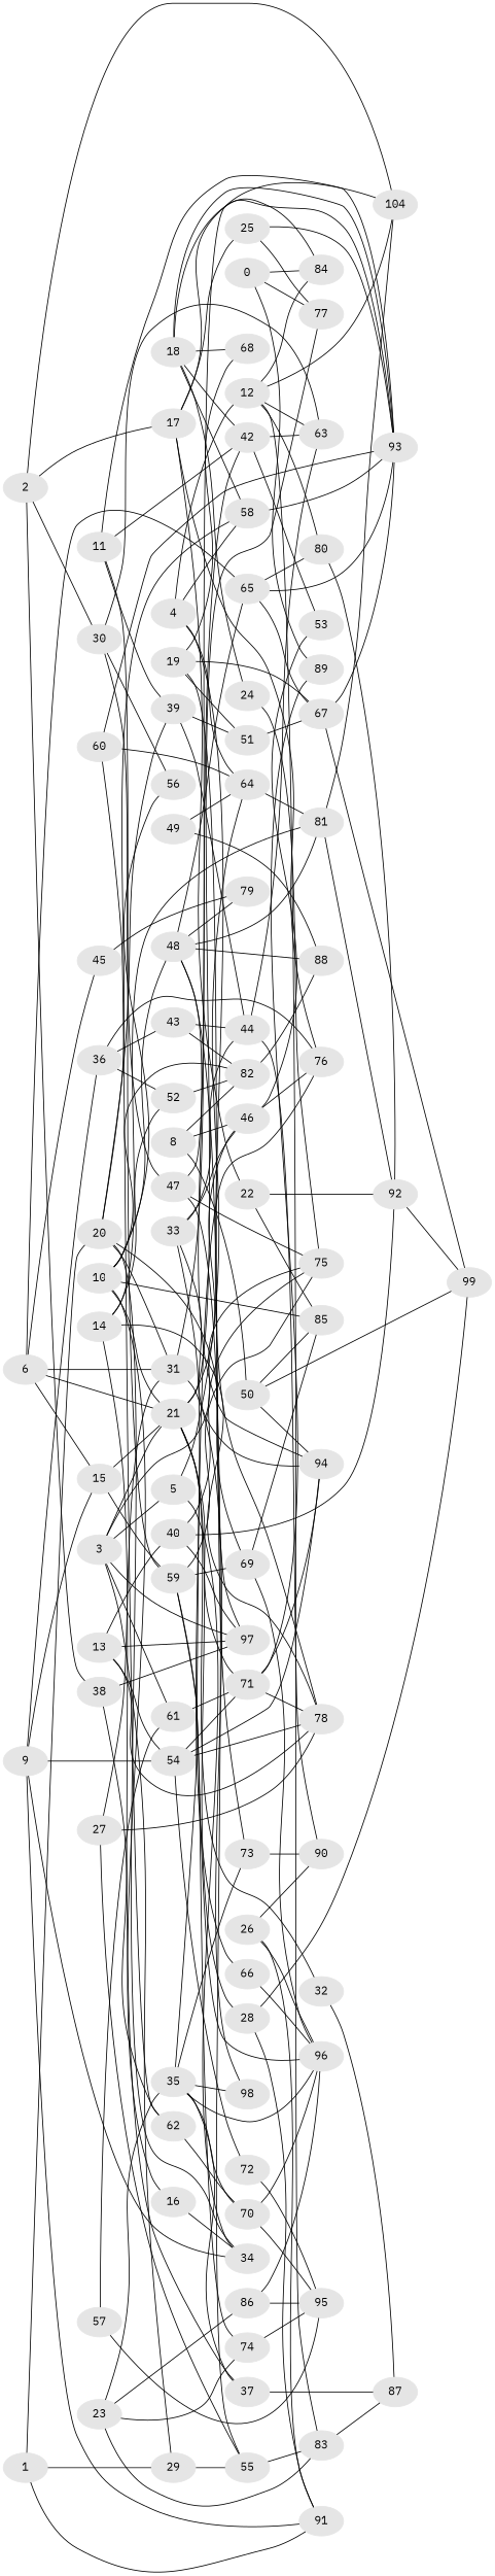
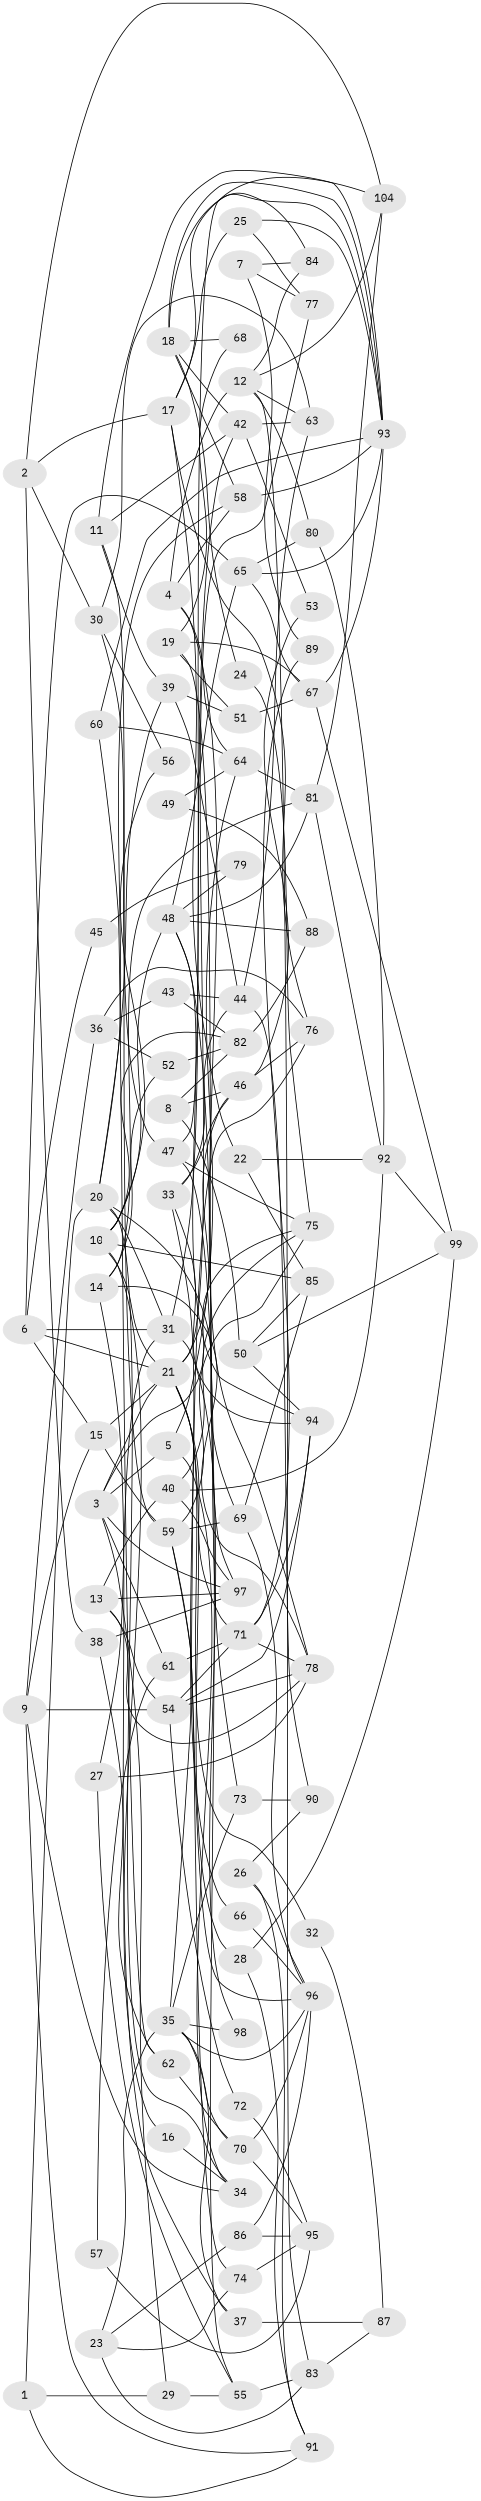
  graph {
    fontname="IBM Plex Mono"
    rankdir=LR
    node [color=gray90 fontname="IBM Plex Mono" style=filled]
    edge [fontname="IBM Plex Mono"]
    1
    20
    29
    91
    58
    34
    31
    39
    69
    55
    2
    17
    30
    38
    n15 [label=104]
    93
    22
    25
    76
    56
    63
    47
    97
    62
    3
    5
    21
    61
    75
    64
    77
    46
    28
    32
    71
    4
    12
    78
    84
    80
    83
    81
    6
    15
    45
    65
    59
    42
    98
    79
    67
-   7 [label=0]
+   7
    89
    8
    50
    82
    53
    85
    99
    94
    88
    9
    36
    54
    52
    43
    72
    10
    16
    48
    73
    11
    51
    44
    74
    96
    92
    87
    13
    40
    14
    37
    18
    24
    68
    19
    23
    35
    86
    70
    95
    26
    90
    27
    33
    66
    49
    57
    60
    1 -- 20
    1 -- 29
    1 -- 91
    20 -- 58
    20 -- 34
    20 -- 31
    20 -- 39
    20 -- 69
    29 -- 55
    58 -- 93
    31 -- 42
    31 -- 98
    39 -- 51
    39 -- 44
    69 -- 85
    69 -- 96
    55 -- 83
    2 -- 17
    2 -- 30
    2 -- 38
    2 -- n15
    17 -- 93
    17 -- 22
    17 -- 25
    17 -- 76
    30 -- 56
    30 -- 63
    30 -- 47
    38 -- 97
    38 -- 62
    22 -- 85
    22 -- 92
    25 -- 93
    25 -- 77
    47 -- 55
    47 -- n15
    47 -- 75
    62 -- 70
    3 -- 29
    3 -- 97
    3 -- 5
    3 -- 21
    3 -- 61
    3 -- 75
    5 -- 34
    5 -- 64
    21 -- 77
    21 -- 46
    21 -- 28
    21 -- 32
    21 -- 71
    61 -- 71
    64 -- 81
    46 -- 76
    46 -- 53
    28 -- 91
    28 -- 99
    32 -- 87
    71 -- 78
    71 -- 89
    71 -- 94
    4 -- 58
    4 -- 64
    4 -- 12
    4 -- 78
    12 -- n15
    12 -- 63
    12 -- 84
    12 -- 80
    12 -- 83
    80 -- 92
    83 -- 87
    81 -- n15
    81 -- 92
    6 -- 31
    6 -- 21
    6 -- 15
    6 -- 45
    6 -- 65
    15 -- 21
    15 -- 59
    45 -- 79
    65 -- 93
    65 -- 80
    65 -- 67
    59 -- 69
    59 -- 75
    59 -- 74
    59 -- 96
    42 -- 63
    42 -- 53
    67 -- 93
    67 -- 99
    7 -- 77
    7 -- 84
    7 -- 89
    8 -- 46
    8 -- 50
    8 -- 82
    50 -- 85
    50 -- 99
    50 -- 94
    82 -- 88
    9 -- 91
    9 -- 34
    9 -- 15
    9 -- 36
    9 -- 54
    36 -- 76
    36 -- 52
    36 -- 43
    54 -- 71
    54 -- 78
    54 -- 94
    54 -- 72
    52 -- 82
    43 -- 82
    43 -- 44
    72 -- 95
    10 -- 56
    10 -- 21
    10 -- 82
    10 -- 85
    10 -- 16
    10 -- 48
    16 -- 34
    48 -- 81
    48 -- 65
    48 -- 79
    48 -- 94
    48 -- 88
    48 -- 73
    73 -- 90
    11 -- 39
    11 -- 93
    11 -- 59
    11 -- 42
    51 -- 67
    44 -- 63
    44 -- 90
    74 -- 95
    92 -- 99
    13 -- 97
    13 -- 78
    13 -- 54
    13 -- 40
    40 -- 97
    40 -- 75
    40 -- 92
    14 -- 78
    14 -- 81
    14 -- 52
    14 -- 37
    37 -- 87
    18 -- 58
    18 -- 93
    18 -- 84
    18 -- 42
    18 -- 24
    18 -- 68
    24 -- 75
    19 -- 97
    19 -- 67
    19 -- 51
    19 -- 68
    23 -- 83
    23 -- 74
    23 -- 35
    23 -- 86
    35 -- 76
    35 -- 98
    35 -- 73
    35 -- 96
    35 -- 37
    35 -- 70
    86 -- 96
    86 -- 95
    70 -- 96
    70 -- 95
    26 -- 91
    26 -- 96
    26 -- 90
    27 -- 31
    27 -- 55
    27 -- 78
    33 -- 46
    33 -- 94
    33 -- 44
    33 -- 66
    66 -- 96
    49 -- 64
    49 -- 88
    57 -- 61
    57 -- 95
    60 -- 93
    60 -- 62
    60 -- 64
  }
